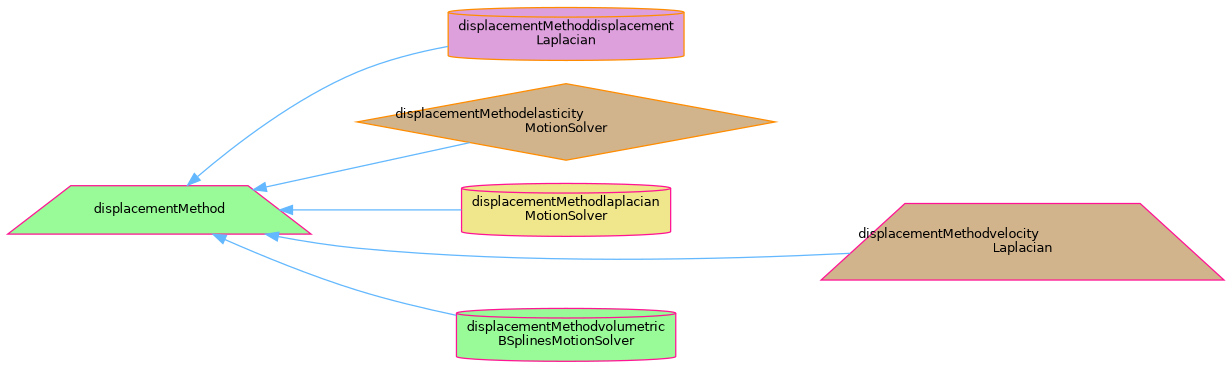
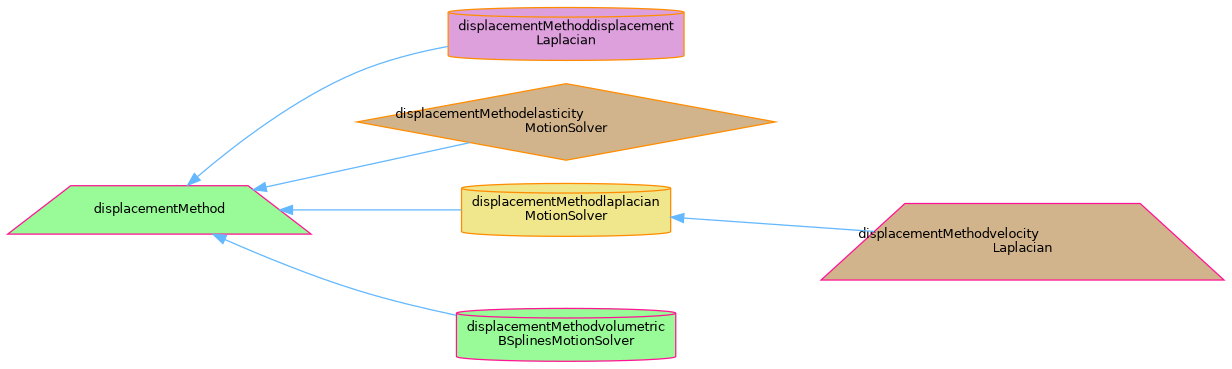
  digraph {
    rankdir=LR
    node [color=deeppink fillcolor=palegreen fontname=Helvetica fontsize=10 shape=cylinder style=filled]
    edge [color=steelblue1 dir=back fontname=Helvetica fontsize=10 labelfontname=Helvetica labelfontsize=10 style=solid]
    n1 [fontcolor=black height=0.2 label=displacementMethod shape=trapezium width=0.4]
    n2 [color=darkorange fillcolor=plum height=0.2 label="displacementMethoddisplacement\lLaplacian" width=0.4]
    n3 [color=darkorange fillcolor=tan height=0.2 label="displacementMethodelasticity\lMotionSolver" shape=diamond width=0.4]
-   n4 [fillcolor=khaki height=0.2 label="displacementMethodlaplacian\lMotionSolver" width=0.4]
+   n4 [color=darkorange fillcolor=khaki height=0.2 label="displacementMethodlaplacian\lMotionSolver" width=0.4]
    n5 [fillcolor=tan height=0.2 label="displacementMethodvelocity\lLaplacian" shape=trapezium width=0.4]
    n6 [height=0.2 label="displacementMethodvolumetric\lBSplinesMotionSolver" width=0.4]
    n1 -> n2
    n1 -> n3
    n1 -> n4
-   n1 -> n5
+   n4 -> n5
    n1 -> n6
  }
